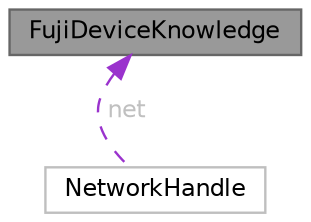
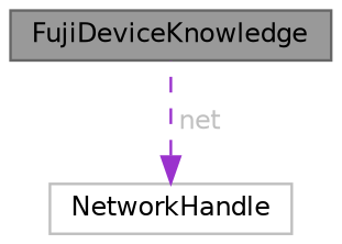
  digraph {
    node [fontname=Helvetica fontsize=10 shape=box style=filled]
    n1 [color=gray40 fillcolor=grey60 fontcolor=black height=0.2 label=FujiDeviceKnowledge width=0.4]
    n2 [color=grey75 fillcolor=white height=0.2 label=NetworkHandle width=0.4]
-   n1 -> n2 [color=darkorchid3 dir=back fontcolor=grey fontname=Helvetica fontsize=10 label=" net" labelfontname=Helvetica labelfontsize=10 style=dashed]
+   n2 -> n1 [color=darkorchid3 dir=back fontcolor=grey fontname=Helvetica fontsize=10 label=" net" labelfontname=Helvetica labelfontsize=10 style=dashed]
  }
